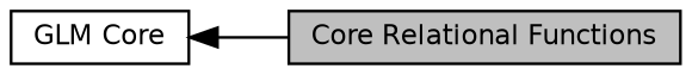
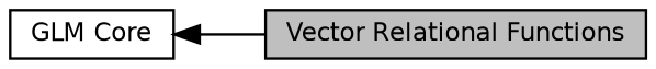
  digraph {
    rankdir=LR
    node [color=black fontname=Helvetica fontsize=10 shape=box style=filled]
-   n1 [fillcolor=grey75 fontcolor=black height=0.2 label="Core Relational Functions" width=0.4]
+   n1 [fillcolor=grey75 fontcolor=black height=0.2 label="Vector Relational Functions" width=0.4]
    n2 [fillcolor=white height=0.2 label="GLM Core" width=0.4]
    n2 -> n1 [dir=back fontname=Helvetica fontsize=10 labelfontname=Helvetica labelfontsize=10 shape=plaintext style=solid]
  }
